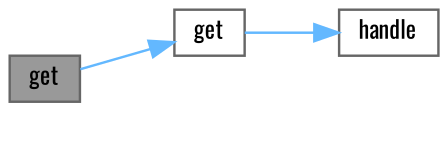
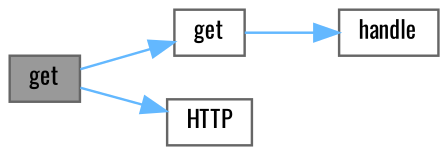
  digraph {
    rankdir=LR
    fontname=Oswald
    node [color=grey40 fillcolor=white fontname=Oswald fontsize=10 shape=box style=filled]
    edge [color=steelblue1 fontname=Oswald fontsize=10 labelfontname=Helvetica labelfontsize=10 style=solid]
    n1 [color=gray40 fillcolor=grey60 fontcolor=black height=0.2 label=get width=0.4]
    n2 [height=0.2 label=get width=0.4]
+   n3 [height=0.2 label=HTTP width=0.4]
    n4 [height=0.2 label=handle width=0.4]
    n1 -> n2
+   n1 -> n3
    n2 -> n4
  }
